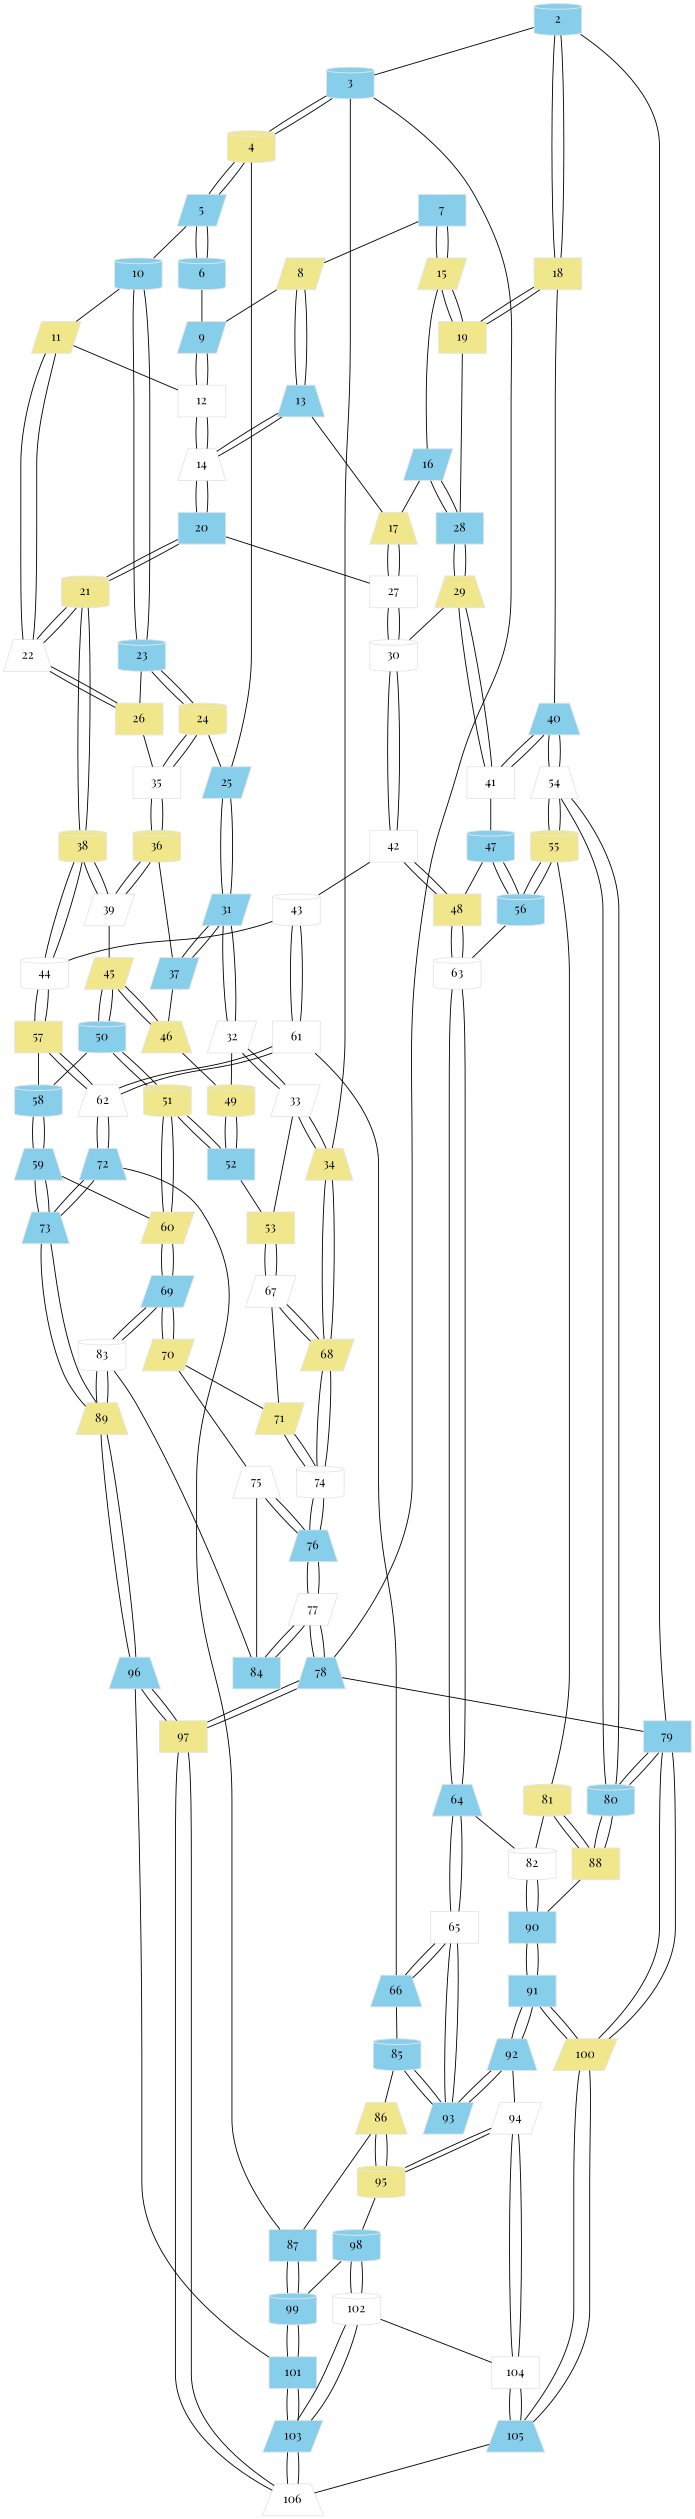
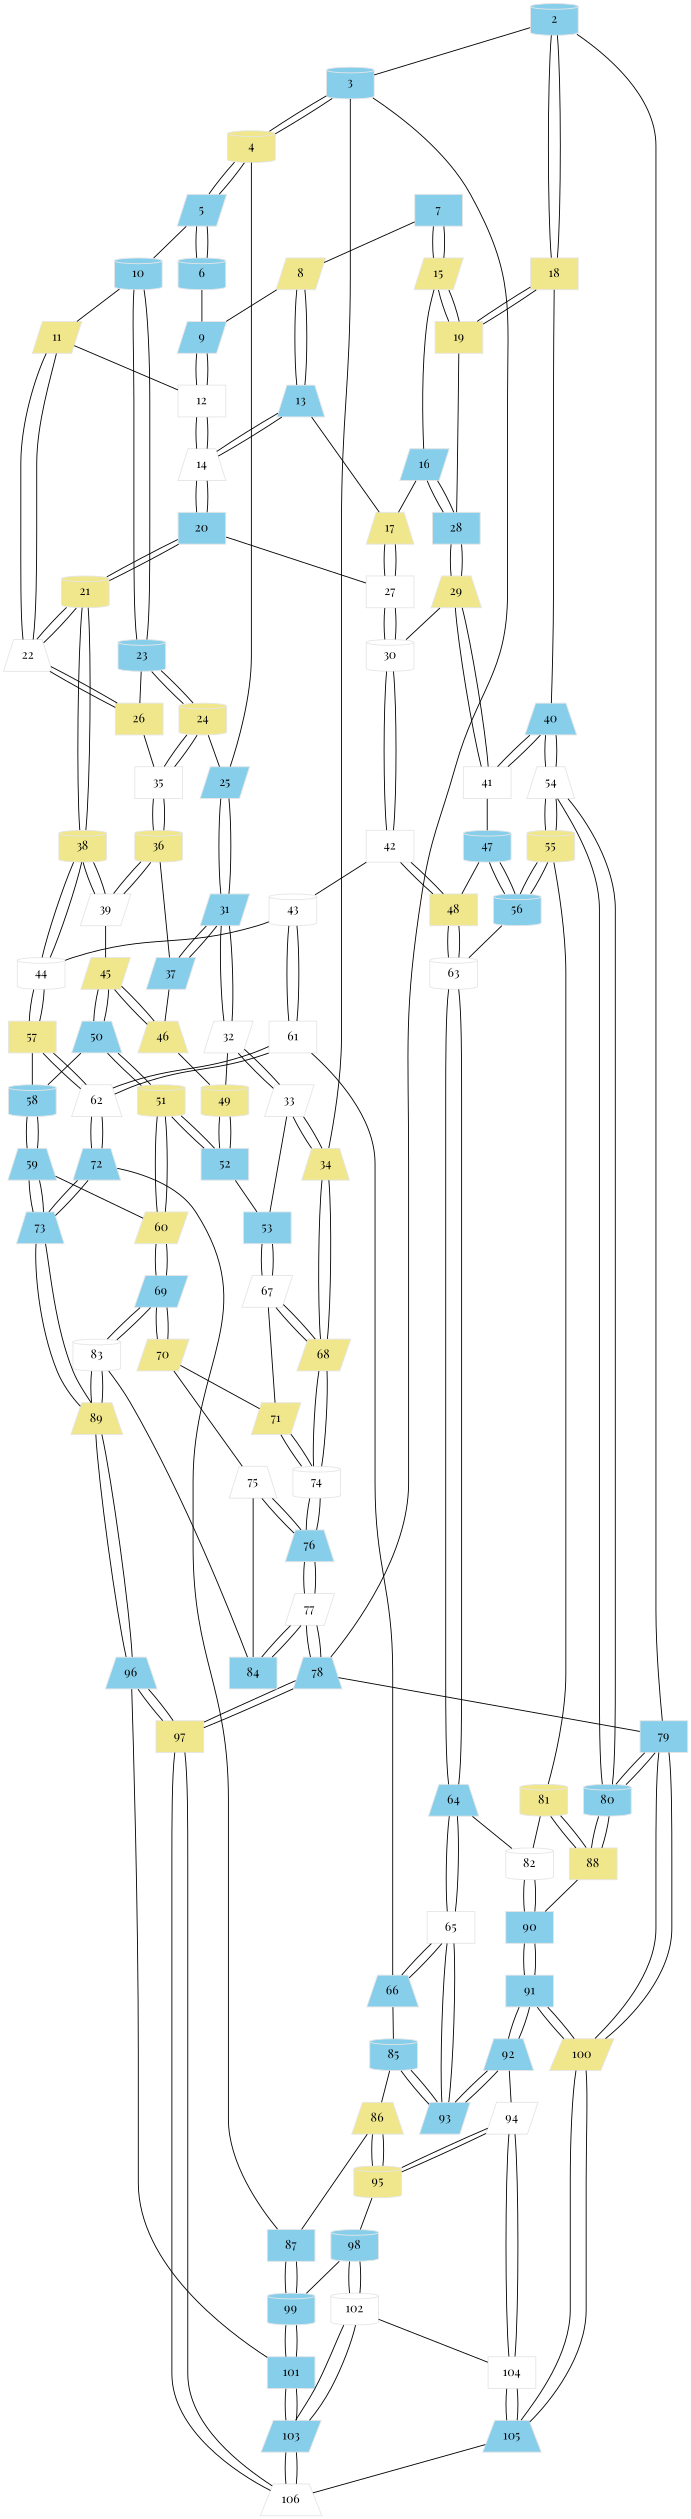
  graph {
    fontname="Playfair Display"
    node [color=gray90 fillcolor=skyblue fontname="Playfair Display" shape=cylinder style=filled]
    edge [fontname="Playfair Display"]
    2
    3
    18 [fillcolor=khaki shape=box]
    79 [shape=box]
    7 [shape=box]
    8 [fillcolor=khaki shape=parallelogram]
    15 [fillcolor=khaki shape=parallelogram]
    4 [fillcolor=khaki]
    34 [fillcolor=khaki shape=trapezium]
    78 [shape=trapezium]
    19 [fillcolor=khaki shape=box]
    40 [shape=trapezium]
    80
    100 [fillcolor=khaki shape=parallelogram]
    5 [shape=parallelogram]
    25 [shape=parallelogram]
    68 [fillcolor=khaki shape=parallelogram]
    97 [fillcolor=khaki shape=box]
    6
    10
    31 [shape=parallelogram]
    9 [shape=parallelogram]
    11 [fillcolor=khaki shape=parallelogram]
    23
    12 [fillcolor=white shape=box]
    13 [shape=trapezium]
    16 [shape=parallelogram]
    14 [fillcolor=white shape=trapezium]
    17 [fillcolor=khaki shape=trapezium]
    22 [fillcolor=white shape=trapezium]
    26 [fillcolor=khaki shape=box]
    24 [fillcolor=khaki]
    20 [shape=box]
    27 [fillcolor=white shape=box]
    21 [fillcolor=khaki]
    28 [shape=box]
    29 [fillcolor=khaki shape=trapezium]
    30 [fillcolor=white]
    41 [fillcolor=white shape=box]
    54 [fillcolor=white shape=trapezium]
    38 [fillcolor=khaki]
    39 [fillcolor=white shape=parallelogram]
    44 [fillcolor=white]
    35 [fillcolor=white shape=box]
    36 [fillcolor=khaki]
    32 [fillcolor=white shape=parallelogram]
    37 [shape=parallelogram]
    42 [fillcolor=white shape=box]
    47
    43 [fillcolor=white]
    48 [fillcolor=khaki shape=box]
    33 [fillcolor=white shape=parallelogram]
    49 [fillcolor=khaki]
    46 [fillcolor=khaki shape=trapezium]
-   53 [fillcolor=khaki shape=box]
+   53 [shape=box]
    52 [shape=box]
    67 [fillcolor=white shape=parallelogram]
    74 [fillcolor=white]
    45 [fillcolor=khaki shape=parallelogram]
    57 [fillcolor=khaki shape=box]
-   50
+   50 [shape=trapezium]
    55 [fillcolor=khaki]
    56
    61 [fillcolor=white shape=box]
    63 [fillcolor=white]
    62 [fillcolor=white shape=trapezium]
    66 [shape=trapezium]
    58
    51 [fillcolor=khaki]
    64 [shape=trapezium]
    60 [fillcolor=khaki shape=parallelogram]
    59 [shape=trapezium]
    69 [shape=parallelogram]
    71 [fillcolor=khaki shape=parallelogram]
    81 [fillcolor=khaki]
    88 [fillcolor=khaki shape=box]
    82 [fillcolor=white]
    72 [shape=trapezium]
    73 [shape=trapezium]
    89 [fillcolor=khaki shape=trapezium]
    70 [fillcolor=khaki shape=parallelogram]
    83 [fillcolor=white]
    85
    87 [shape=box]
    65 [fillcolor=white shape=box]
    93 [shape=parallelogram]
    90 [shape=box]
    86 [fillcolor=khaki shape=trapezium]
    76 [shape=trapezium]
    75 [fillcolor=white shape=trapezium]
    84 [shape=box]
    99
    96 [shape=trapezium]
    77 [fillcolor=white shape=parallelogram]
    106 [fillcolor=white shape=trapezium]
    105 [shape=trapezium]
    91 [shape=box]
    95 [fillcolor=khaki]
    98
    101 [shape=box]
    92 [shape=trapezium]
    94 [fillcolor=white shape=parallelogram]
    104 [fillcolor=white shape=box]
    102 [fillcolor=white]
    103 [shape=parallelogram]
    2 -- 3
    2 -- 18
    2 -- 18
    2 -- 79
    3 -- 4
    3 -- 4
    3 -- 34
    3 -- 78
    18 -- 19
    18 -- 19
    18 -- 40
    79 -- 80
    79 -- 80
    79 -- 100
    79 -- 100
    7 -- 8
    7 -- 15
    7 -- 15
    8 -- 9
    8 -- 13
    8 -- 13
    15 -- 19
    15 -- 19
    15 -- 16
    4 -- 5
    4 -- 5
    4 -- 25
    34 -- 68
    34 -- 68
    78 -- 79
    78 -- 97
    78 -- 97
    19 -- 28
    40 -- 41
    40 -- 41
    40 -- 54
    40 -- 54
    80 -- 88
    80 -- 88
    100 -- 105
    100 -- 105
    5 -- 6
    5 -- 6
    5 -- 10
    25 -- 31
    25 -- 31
    68 -- 74
    68 -- 74
    97 -- 106
    97 -- 106
    6 -- 9
    10 -- 11
    10 -- 23
    10 -- 23
    31 -- 32
    31 -- 32
    31 -- 37
    31 -- 37
    9 -- 12
    9 -- 12
    11 -- 12
    11 -- 22
    11 -- 22
    23 -- 26
    23 -- 24
    23 -- 24
    12 -- 14
    12 -- 14
    13 -- 14
    13 -- 14
    13 -- 17
    16 -- 17
    16 -- 28
    16 -- 28
    14 -- 20
    14 -- 20
    17 -- 27
    17 -- 27
    22 -- 26
    22 -- 26
    26 -- 35
    24 -- 25
    24 -- 35
    24 -- 35
    20 -- 27
    20 -- 21
    20 -- 21
    27 -- 30
    27 -- 30
    21 -- 22
    21 -- 22
    21 -- 38
    21 -- 38
    28 -- 29
    28 -- 29
    29 -- 30
    29 -- 41
    29 -- 41
    30 -- 42
    30 -- 42
    41 -- 47
    54 -- 80
    54 -- 80
    54 -- 55
    54 -- 55
    38 -- 39
    38 -- 39
    38 -- 44
    38 -- 44
    39 -- 45
    44 -- 57
    44 -- 57
    35 -- 36
    35 -- 36
    36 -- 39
    36 -- 39
    36 -- 37
    32 -- 33
    32 -- 33
    32 -- 49
    37 -- 46
    42 -- 43
    42 -- 48
    42 -- 48
    47 -- 48
    47 -- 56
    47 -- 56
    43 -- 44
    43 -- 61
    43 -- 61
    48 -- 63
    48 -- 63
    33 -- 34
    33 -- 34
    33 -- 53
    49 -- 52
    49 -- 52
    46 -- 49
    53 -- 67
    53 -- 67
    52 -- 53
    67 -- 68
    67 -- 68
    67 -- 71
    74 -- 76
    74 -- 76
    45 -- 46
    45 -- 46
    45 -- 50
    45 -- 50
    57 -- 62
    57 -- 62
    57 -- 58
    50 -- 58
    50 -- 51
    50 -- 51
    55 -- 56
    55 -- 56
    55 -- 81
    56 -- 63
    61 -- 62
    61 -- 62
    61 -- 66
    63 -- 64
    63 -- 64
    62 -- 72
    62 -- 72
    66 -- 85
    58 -- 59
    58 -- 59
    51 -- 52
    51 -- 52
    51 -- 60
    51 -- 60
    64 -- 82
    64 -- 65
    64 -- 65
    60 -- 69
    60 -- 69
    59 -- 60
    59 -- 73
    59 -- 73
    69 -- 70
    69 -- 70
    69 -- 83
    69 -- 83
    71 -- 74
    71 -- 74
    81 -- 88
    81 -- 88
    81 -- 82
    88 -- 90
    82 -- 90
    82 -- 90
    72 -- 73
    72 -- 73
    72 -- 87
    73 -- 89
    73 -- 89
    89 -- 96
    89 -- 96
    70 -- 71
    70 -- 75
    83 -- 89
    83 -- 89
    83 -- 84
    85 -- 93
    85 -- 93
    85 -- 86
    87 -- 99
    87 -- 99
    65 -- 66
    65 -- 66
    65 -- 93
    65 -- 93
    90 -- 91
    90 -- 91
    86 -- 87
    86 -- 95
    86 -- 95
    76 -- 77
    76 -- 77
    75 -- 76
    75 -- 76
    75 -- 84
    99 -- 101
    99 -- 101
    96 -- 97
    96 -- 97
    96 -- 101
    77 -- 78
    77 -- 78
    77 -- 84
    77 -- 84
    105 -- 106
    91 -- 100
    91 -- 100
    91 -- 92
    91 -- 92
    95 -- 98
    98 -- 99
    98 -- 102
    98 -- 102
    101 -- 103
    101 -- 103
    92 -- 93
    92 -- 93
    92 -- 94
    94 -- 95
    94 -- 95
    94 -- 104
    94 -- 104
    104 -- 105
    104 -- 105
    102 -- 104
    102 -- 103
    102 -- 103
    103 -- 106
    103 -- 106
  }
